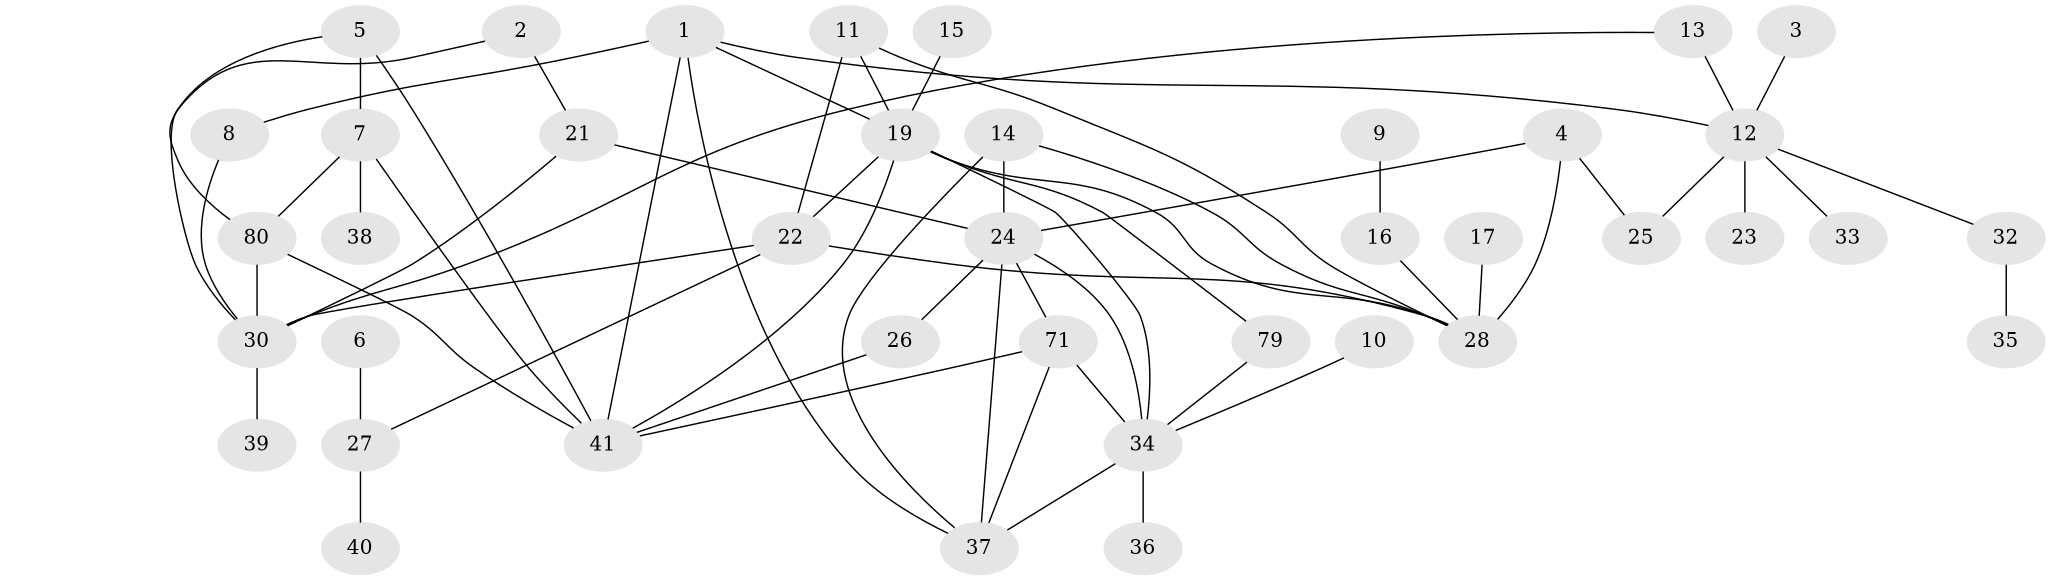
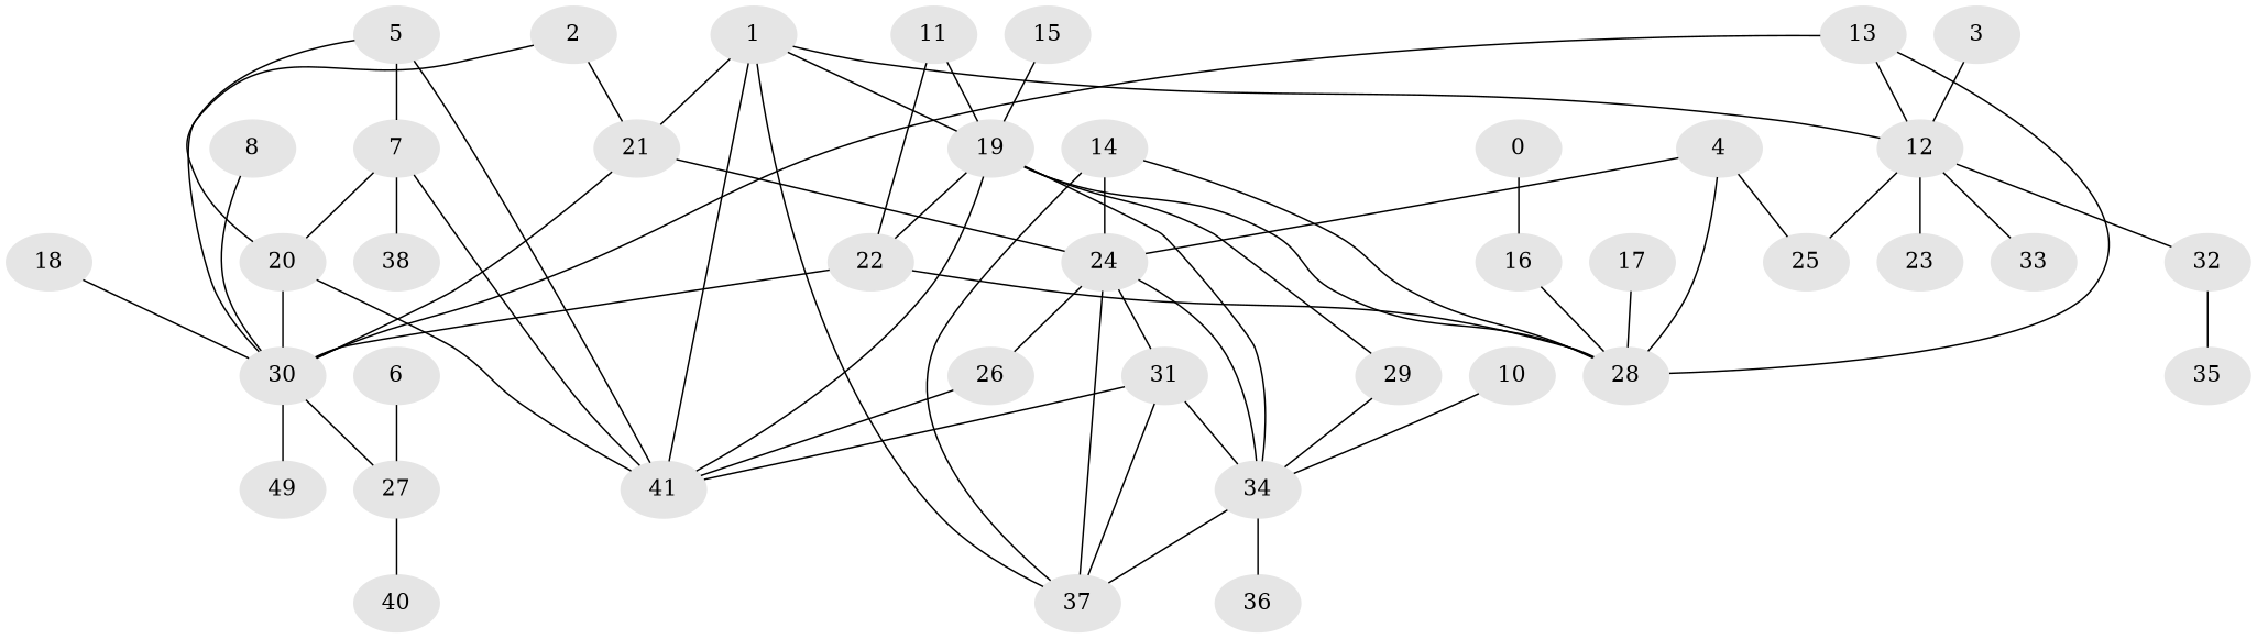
  graph {
    node [color=gray90 style=filled]
    edge [weight=1.0]
    1
    8
    12
    19
    37
    41
    3
    30
    25
    23
    32
    33
    28
    34
    22
-   29 [label=79]
+   29
    2
    21
    24
-   39
+   39 [label=49]
    4
    26
-   31 [label=71]
+   31
    5
    7
-   20 [label=80]
+   20
    38
    6
    27
    40
-   9
+   9 [label=0]
    16
    10
    36
    11
    35
    13
    14
    15
    17
-   1 -- 8
+   18
+   1 -- 21
    1 -- 12
    1 -- 19
    1 -- 37
    1 -- 41
    8 -- 30
    12 -- 25
    12 -- 23
    12 -- 32
    12 -- 33
    19 -- 41
    19 -- 28
    19 -- 34
    19 -- 22
    19 -- 29
    3 -- 12
    30 -- 39
    32 -- 35
    34 -- 37
    34 -- 36
    22 -- 30
    22 -- 28
-   22 -- 27
+   30 -- 27
    29 -- 34
    2 -- 30 [weight=2.0]
    2 -- 21 [weight=2.0]
    21 -- 30
    21 -- 24
    24 -- 37
    24 -- 34
    24 -- 26
    24 -- 31
    4 -- 25
    4 -- 28
    4 -- 24
    26 -- 41
    31 -- 37
    31 -- 41
    31 -- 34
    5 -- 41
    5 -- 7
    5 -- 20
    7 -- 41
    7 -- 20
    7 -- 38
    20 -- 41
    20 -- 30
    6 -- 27
    27 -- 40
    9 -- 16
    16 -- 28
    10 -- 34
    11 -- 19
-   11 -- 28
+   13 -- 28
    11 -- 22
    13 -- 12
    13 -- 30
    14 -- 37
    14 -- 28
    14 -- 24
    15 -- 19
    17 -- 28
+   18 -- 30
  }
